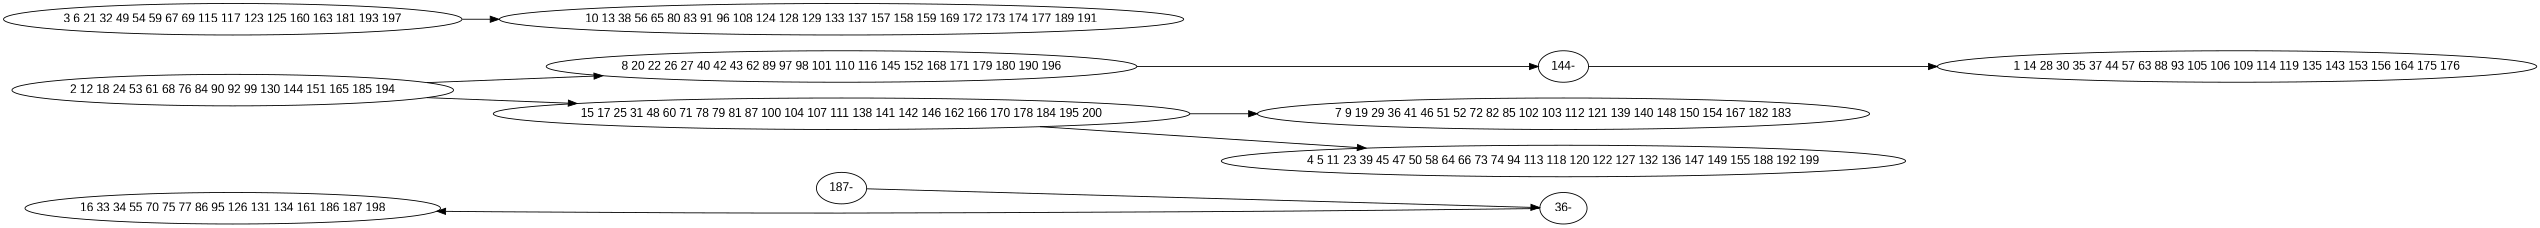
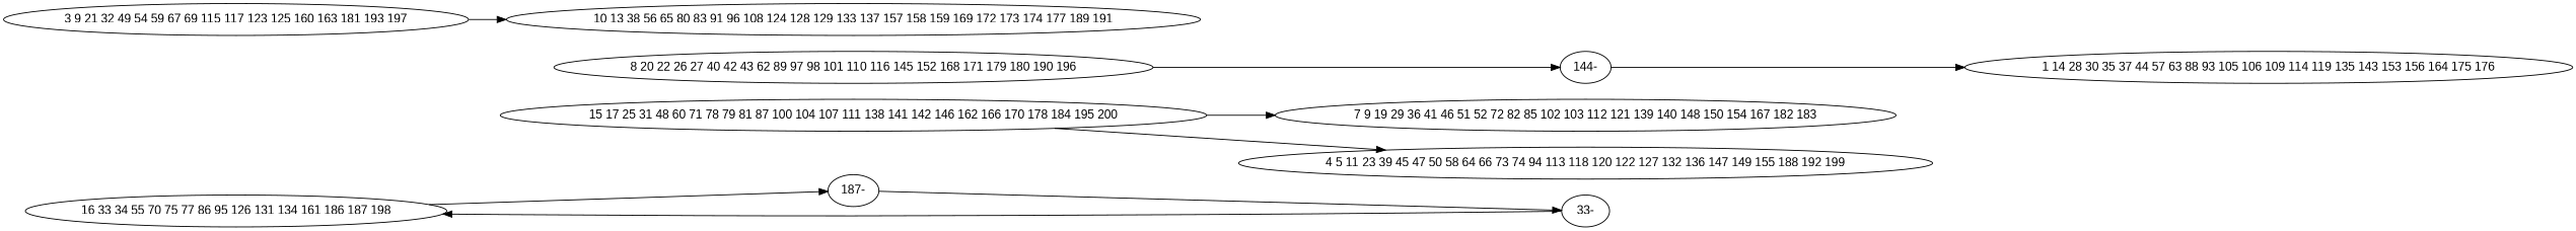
  digraph {
    fontname="Liberation Sans"
    rankdir=LR
    node [fontname="Liberation Sans"]
    edge [fontname="Liberation Sans"]
    n1 [label="16 33 34 55 70 75 77 86 95 126 131 134 161 186 187 198"]
    n2 [label="187-"]
-   n3 [label="36-"]
-   n4 [label="2 12 18 24 53 61 68 76 84 90 92 99 130 144 151 165 185 194"]
+   n3 [label="33-"]
    n5 [label="8 20 22 26 27 40 42 43 62 89 97 98 101 110 116 145 152 168 171 179 180 190 196"]
    n6 [label="15 17 25 31 48 60 71 78 79 81 87 100 104 107 111 138 141 142 146 162 166 170 178 184 195 200"]
    n7 [label="144-"]
    n8 [label="7 9 19 29 36 41 46 51 52 72 82 85 102 103 112 121 139 140 148 150 154 167 182 183"]
    n9 [label="4 5 11 23 39 45 47 50 58 64 66 73 74 94 113 118 120 122 127 132 136 147 149 155 188 192 199"]
-   n10 [label="3 6 21 32 49 54 59 67 69 115 117 123 125 160 163 181 193 197"]
+   n10 [label="3 9 21 32 49 54 59 67 69 115 117 123 125 160 163 181 193 197"]
    n11 [label="10 13 38 56 65 80 83 91 96 108 124 128 129 133 137 157 158 159 169 172 173 174 177 189 191"]
    n12 [label="1 14 28 30 35 37 44 57 63 88 93 105 106 109 114 119 135 143 153 156 164 175 176"]
+   n1 -> n2
    n2 -> n3
    n3 -> n1
-   n4 -> n5
-   n4 -> n6
    n5 -> n7
    n6 -> n8
    n6 -> n9
    n7 -> n12
    n10 -> n11
  }
